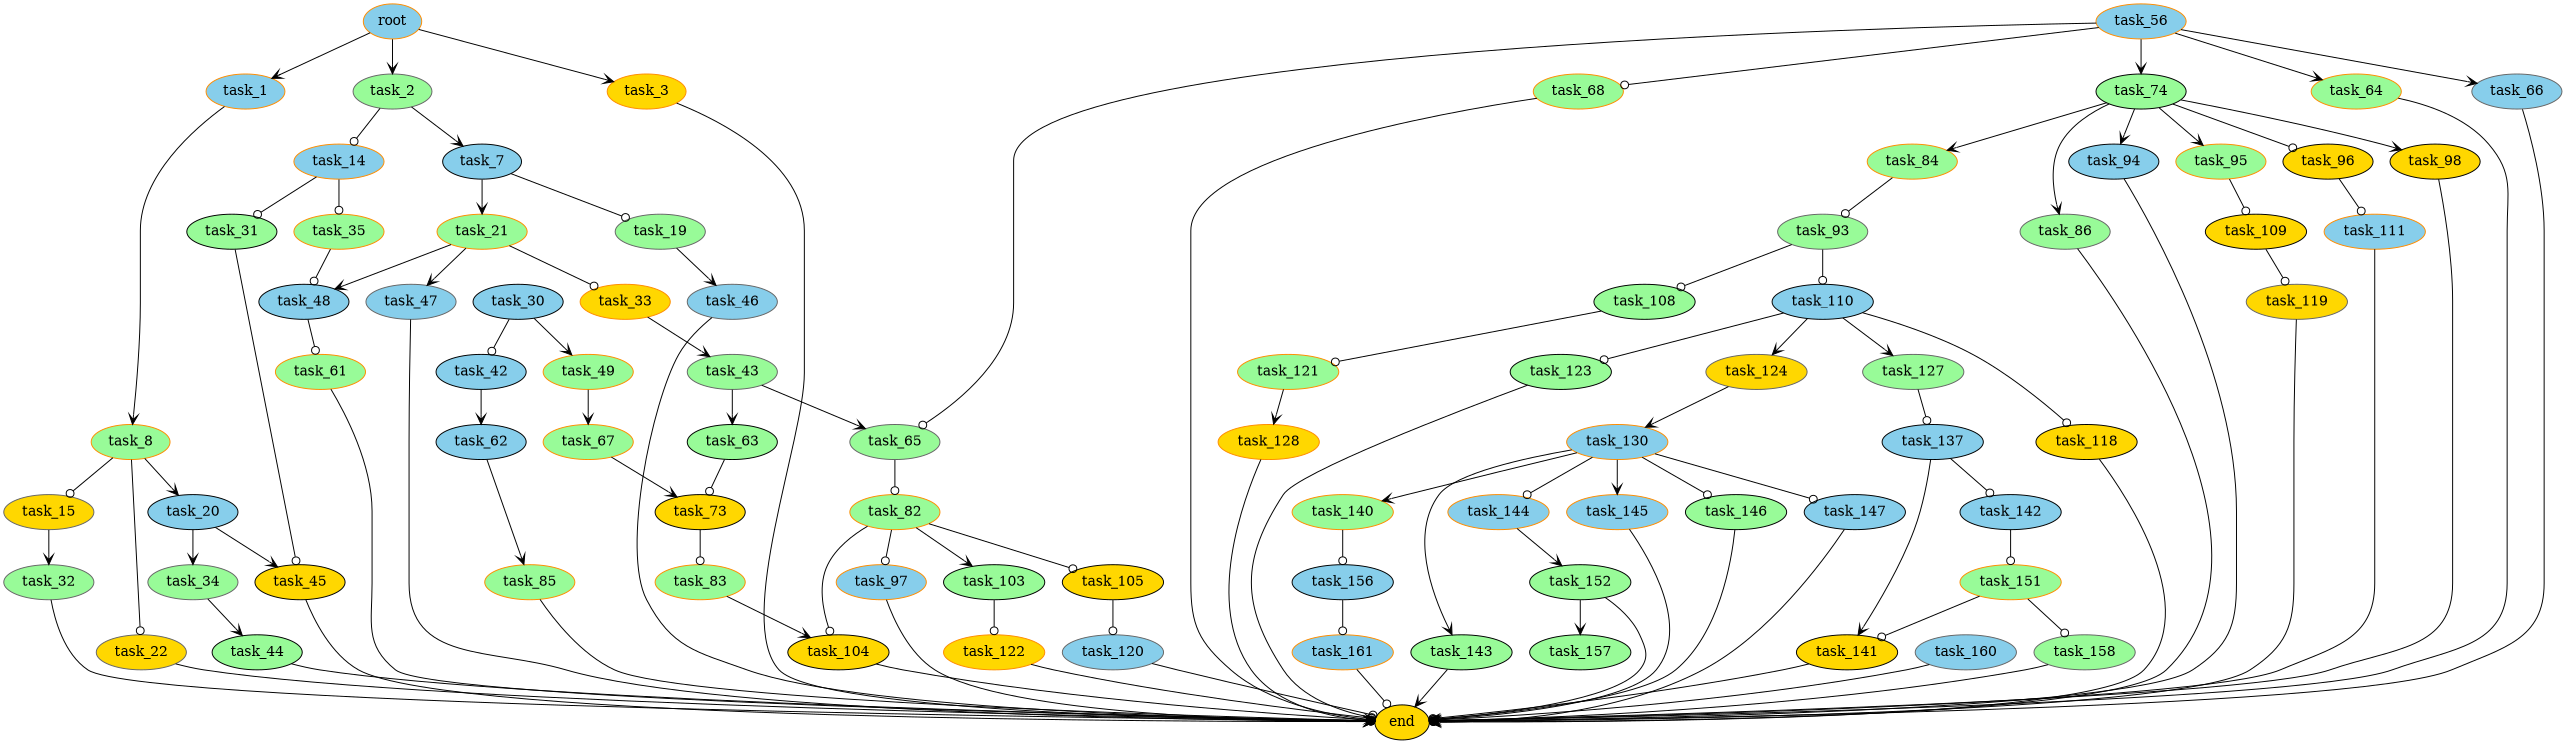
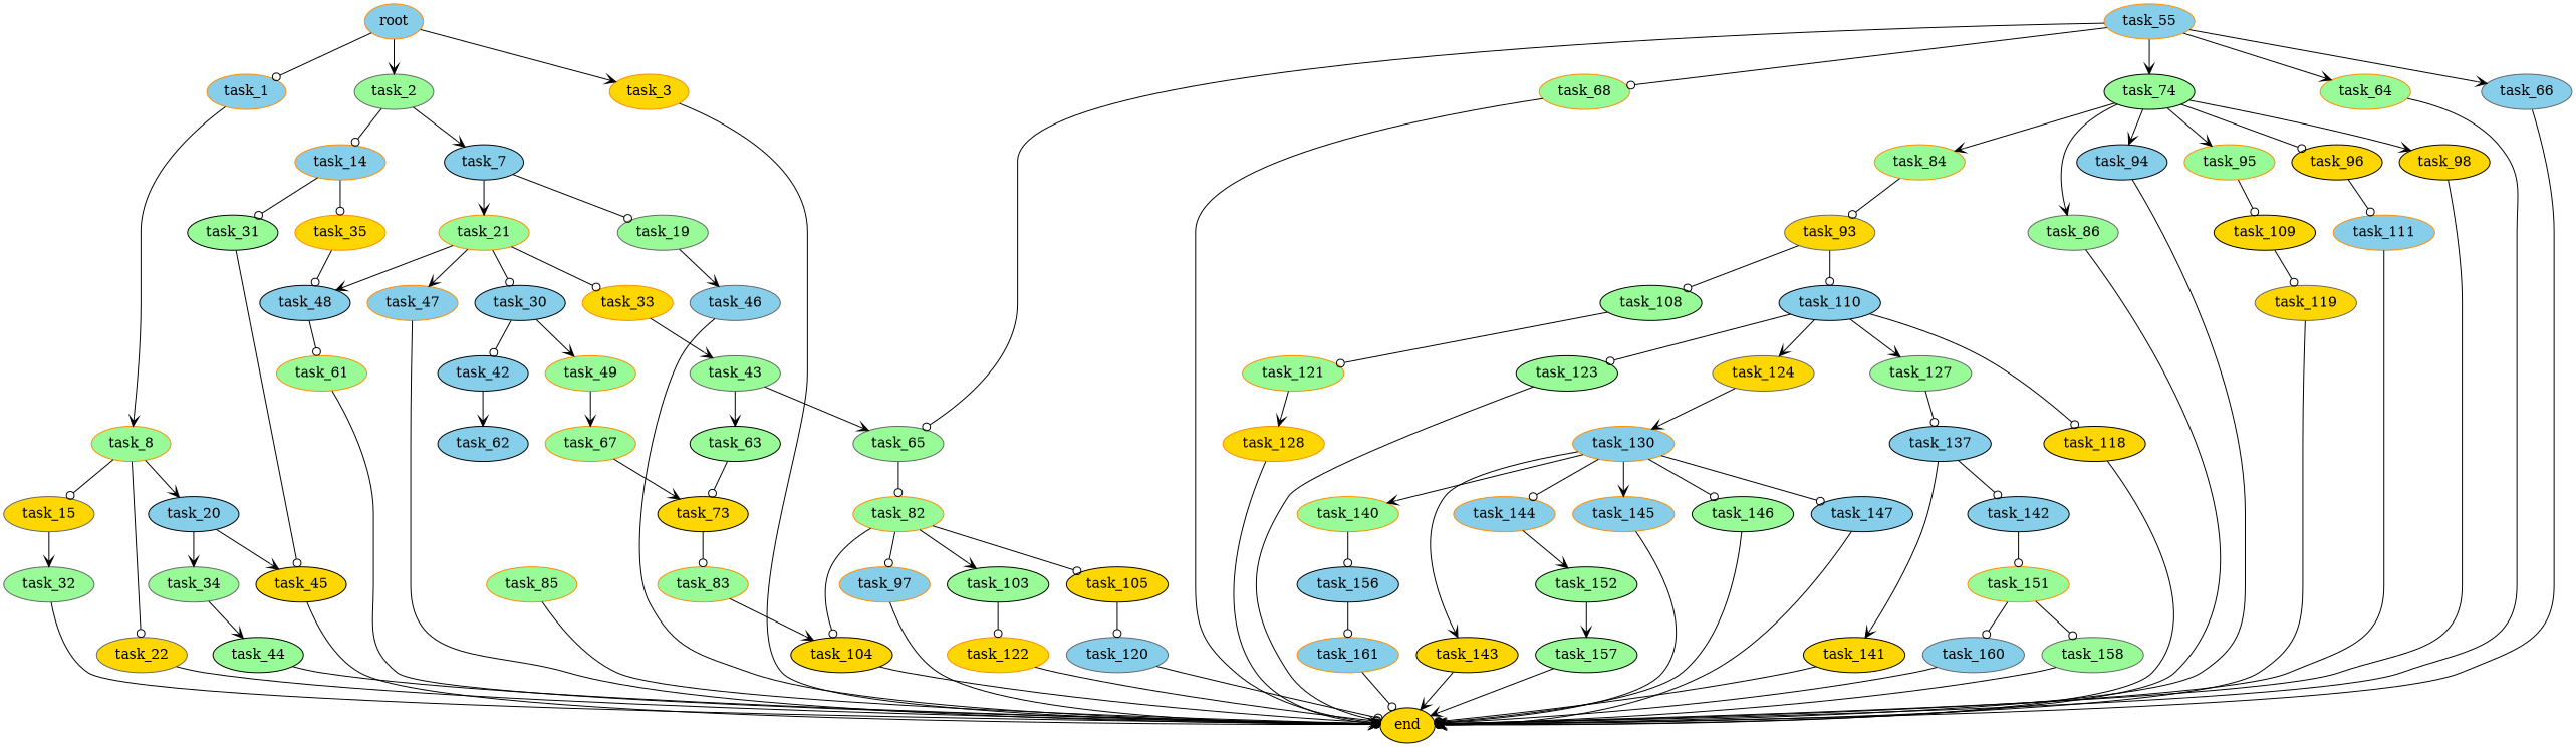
  digraph {
    node [color=black fillcolor=palegreen style=filled]
    edge [arrowhead=odot]
    root [color=darkorange fillcolor=skyblue]
    task_1 [color=darkorange fillcolor=skyblue]
    task_2 [color=gray40]
    task_3 [color=darkorange fillcolor=gold]
    task_8 [color=darkorange]
    task_7 [fillcolor=skyblue]
    task_14 [color=darkorange fillcolor=skyblue]
    end [fillcolor=gold]
    task_15 [color=gray40 fillcolor=gold]
    task_20 [fillcolor=skyblue]
    task_22 [color=gray40 fillcolor=gold]
    task_19 [color=gray40]
    task_21 [color=darkorange]
    task_31
-   task_35 [color=darkorange]
+   task_35 [color=darkorange fillcolor=gold]
    task_46 [color=gray40 fillcolor=skyblue]
    task_30 [fillcolor=skyblue]
    task_33 [color=darkorange fillcolor=gold]
-   task_47 [color=gray40 fillcolor=skyblue]
+   task_47 [color=darkorange fillcolor=skyblue]
    task_48 [fillcolor=skyblue]
    task_32 [color=gray40]
    task_34 [color=gray40]
    task_45 [fillcolor=gold]
    task_44
    task_42 [fillcolor=skyblue]
    task_49 [color=darkorange]
    task_43 [color=gray40]
    task_61 [color=darkorange]
    task_62 [fillcolor=skyblue]
    task_67 [color=darkorange]
    task_63
    task_65 [color=gray40]
    task_85 [color=darkorange]
-   task_55 [color=darkorange fillcolor=skyblue label=task_56]
+   task_55 [color=darkorange fillcolor=skyblue]
    task_64 [color=darkorange]
    task_66 [color=gray40 fillcolor=skyblue]
    task_68 [color=darkorange]
    task_74
    task_73 [fillcolor=gold]
    task_82 [color=darkorange]
    task_84 [color=darkorange]
    task_86 [color=gray40]
    task_94 [fillcolor=skyblue]
    task_95 [color=darkorange]
    task_96 [fillcolor=gold]
    task_98 [fillcolor=gold]
    task_83 [color=darkorange]
    task_97 [color=darkorange fillcolor=skyblue]
    task_103
    task_104 [fillcolor=gold]
    task_105 [fillcolor=gold]
-   task_93 [color=gray40]
+   task_93 [color=gray40 fillcolor=gold]
    task_109 [fillcolor=gold]
    task_111 [color=darkorange fillcolor=skyblue]
    task_122 [color=darkorange fillcolor=gold]
    task_120 [color=gray40 fillcolor=skyblue]
    task_108
    task_110 [fillcolor=skyblue]
    task_121 [color=darkorange]
    task_118 [fillcolor=gold]
    task_123
    task_124 [color=gray40 fillcolor=gold]
    task_127 [color=gray40]
    task_119 [color=gray40 fillcolor=gold]
    task_128 [color=darkorange fillcolor=gold]
    task_130 [color=darkorange fillcolor=skyblue]
    task_137 [fillcolor=skyblue]
    task_140 [color=darkorange]
-   task_143
+   task_143 [fillcolor=gold]
    task_144 [color=darkorange fillcolor=skyblue]
    task_145 [color=darkorange fillcolor=skyblue]
    task_146
    task_147 [fillcolor=skyblue]
    task_141 [fillcolor=gold]
    task_142 [fillcolor=skyblue]
    task_156 [fillcolor=skyblue]
    task_152
    task_151 [color=darkorange]
    task_161 [color=darkorange fillcolor=skyblue]
    task_158 [color=gray40]
    task_160 [color=gray40 fillcolor=skyblue]
    task_157
-   root -> task_1 [arrowhead=vee]
+   root -> task_1
    root -> task_2 [arrowhead=vee]
    root -> task_3 [arrowhead=vee]
    task_1 -> task_8 [arrowhead=vee]
    task_2 -> task_7 [arrowhead=vee]
    task_2 -> task_14
    task_3 -> end [arrowhead=vee]
    task_8 -> task_15
    task_8 -> task_20 [arrowhead=vee]
    task_8 -> task_22
    task_7 -> task_19
    task_7 -> task_21 [arrowhead=vee]
    task_14 -> task_31
    task_14 -> task_35
    task_15 -> task_32 [arrowhead=vee]
    task_20 -> task_34 [arrowhead=vee]
    task_20 -> task_45 [arrowhead=vee]
    task_22 -> end
    task_19 -> task_46 [arrowhead=vee]
+   task_21 -> task_30
    task_21 -> task_33
    task_21 -> task_47 [arrowhead=vee]
    task_21 -> task_48 [arrowhead=vee]
    task_31 -> task_45
    task_35 -> task_48
    task_46 -> end
    task_30 -> task_42
    task_30 -> task_49 [arrowhead=vee]
    task_33 -> task_43 [arrowhead=vee]
    task_47 -> end [arrowhead=vee]
    task_48 -> task_61
    task_32 -> end
    task_34 -> task_44 [arrowhead=vee]
    task_45 -> end [arrowhead=vee]
    task_44 -> end
    task_42 -> task_62 [arrowhead=vee]
    task_49 -> task_67 [arrowhead=vee]
    task_43 -> task_63 [arrowhead=vee]
    task_43 -> task_65 [arrowhead=vee]
    task_61 -> end [arrowhead=vee]
-   task_62 -> task_85 [arrowhead=vee]
    task_67 -> task_73 [arrowhead=vee]
    task_63 -> task_73
    task_65 -> task_82
    task_85 -> end
    task_55 -> task_65
    task_55 -> task_64 [arrowhead=vee]
    task_55 -> task_66 [arrowhead=vee]
    task_55 -> task_68
    task_55 -> task_74 [arrowhead=vee]
    task_64 -> end [arrowhead=vee]
    task_66 -> end [arrowhead=vee]
    task_68 -> end [arrowhead=vee]
    task_74 -> task_84 [arrowhead=vee]
    task_74 -> task_86 [arrowhead=vee]
    task_74 -> task_94 [arrowhead=vee]
    task_74 -> task_95 [arrowhead=vee]
    task_74 -> task_96
    task_74 -> task_98 [arrowhead=vee]
    task_73 -> task_83
    task_82 -> task_97
    task_82 -> task_103 [arrowhead=vee]
    task_82 -> task_104
    task_82 -> task_105
    task_84 -> task_93
    task_86 -> end
    task_94 -> end
    task_95 -> task_109
    task_96 -> task_111
    task_98 -> end [arrowhead=vee]
    task_83 -> task_104 [arrowhead=vee]
    task_97 -> end [arrowhead=vee]
    task_103 -> task_122
    task_104 -> end
    task_105 -> task_120
    task_93 -> task_108
    task_93 -> task_110
    task_109 -> task_119
    task_111 -> end
    task_122 -> end
    task_120 -> end
    task_108 -> task_121
    task_110 -> task_118
    task_110 -> task_123
    task_110 -> task_124 [arrowhead=vee]
    task_110 -> task_127 [arrowhead=vee]
    task_121 -> task_128 [arrowhead=vee]
    task_118 -> end [arrowhead=vee]
    task_123 -> end
    task_124 -> task_130 [arrowhead=vee]
    task_127 -> task_137
    task_119 -> end
    task_128 -> end
    task_130 -> task_140 [arrowhead=vee]
    task_130 -> task_143 [arrowhead=vee]
    task_130 -> task_144
    task_130 -> task_145 [arrowhead=vee]
    task_130 -> task_146
    task_130 -> task_147
    task_137 -> task_141 [arrowhead=vee]
    task_137 -> task_142
    task_140 -> task_156
    task_143 -> end [arrowhead=vee]
    task_144 -> task_152 [arrowhead=vee]
    task_145 -> end
    task_146 -> end
    task_147 -> end [arrowhead=vee]
    task_141 -> end
    task_142 -> task_151
    task_156 -> task_161
    task_152 -> task_157 [arrowhead=vee]
    task_151 -> task_158
-   task_151 -> task_141
+   task_151 -> task_160
    task_161 -> end
    task_158 -> end
    task_160 -> end [arrowhead=vee]
-   task_152 -> end [arrowhead=vee]
+   task_157 -> end [arrowhead=vee]
  }
